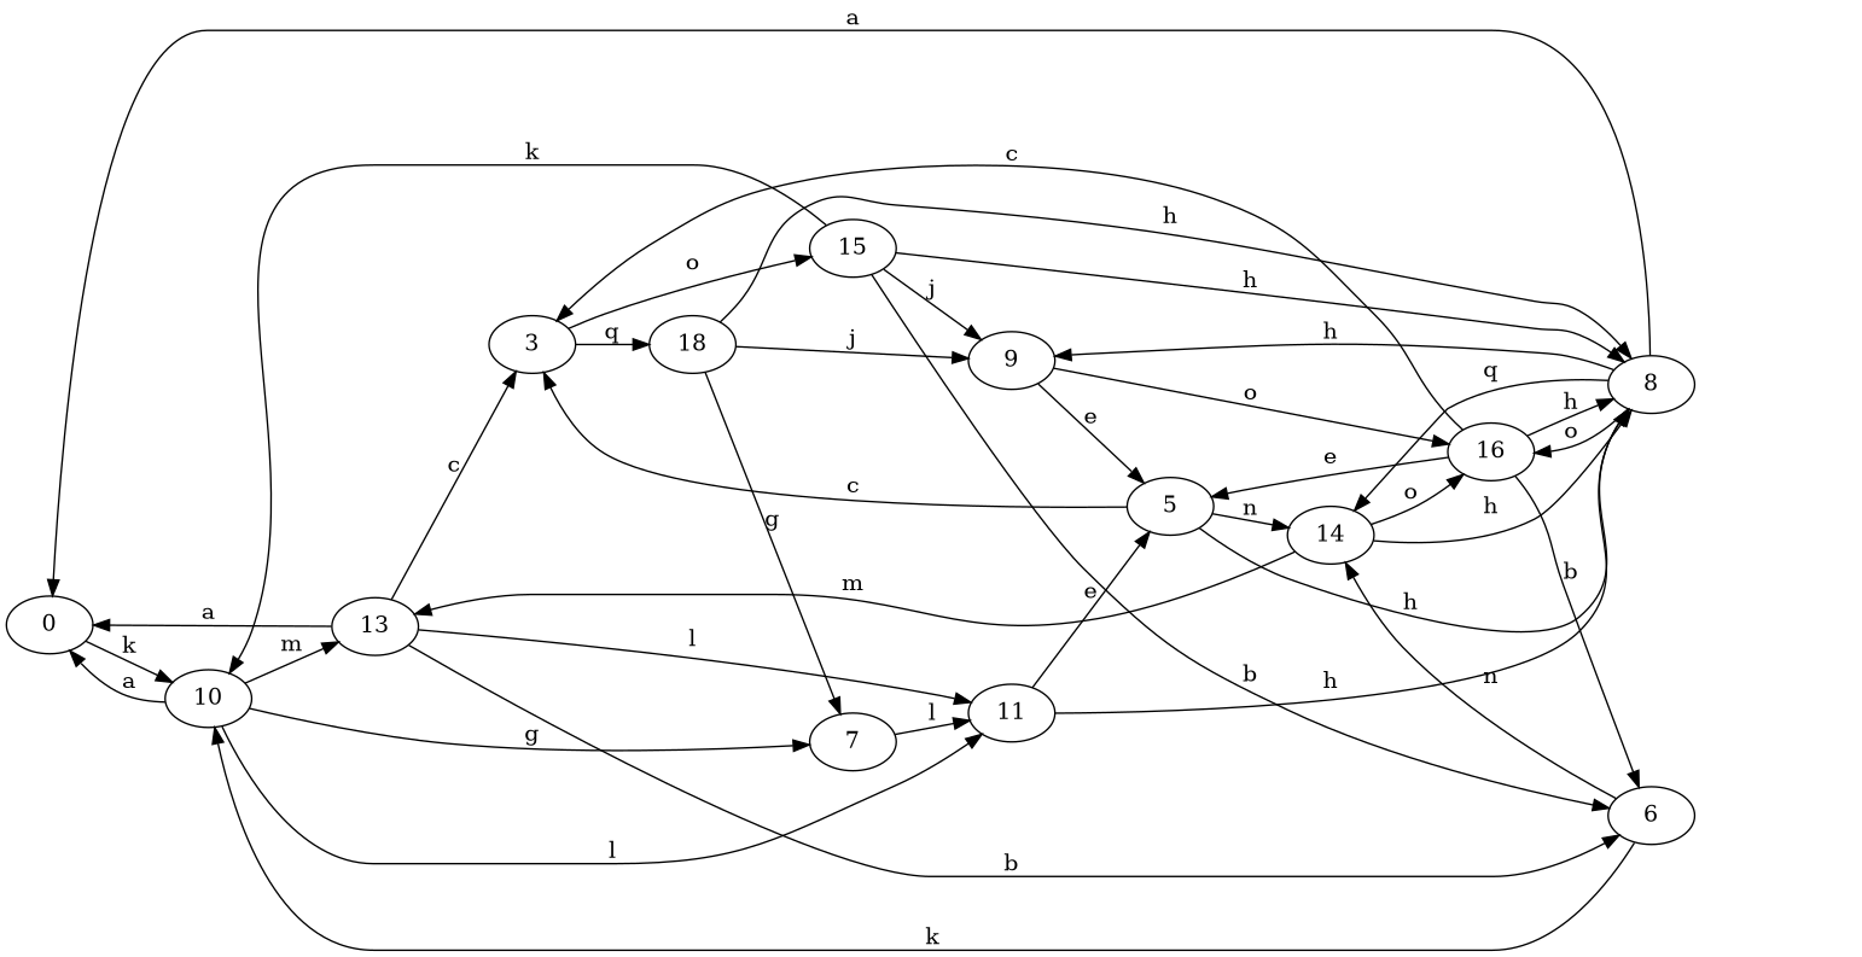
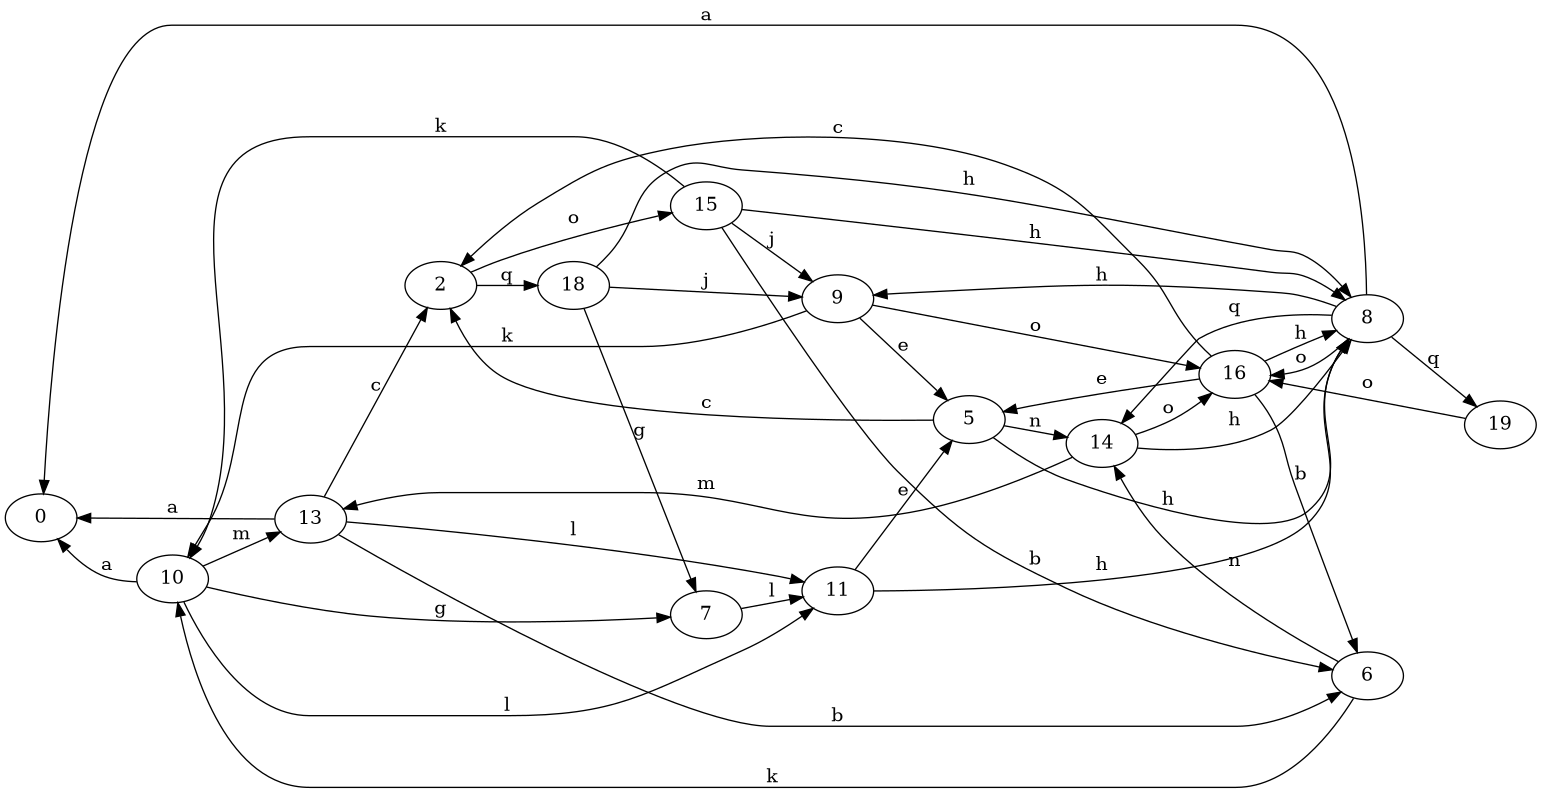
  strict digraph {
    rankdir=LR
    0
    10
    7
    11
    13
    n6 [label=6]
    14
    8
    16
-   3
+   3 [label=2]
    15
    18
    9
    5
-   0 -> 10 [label=k]
+   19
+   9 -> 10 [label=k]
    10 -> 0 [label=a]
    10 -> 7 [label=g]
    10 -> 11 [label=l]
    10 -> 13 [label=m]
    7 -> 11 [label=l]
    11 -> 8 [label=h]
    11 -> 5 [label=e]
    13 -> 0 [label=a]
    13 -> 11 [label=l]
    13 -> n6 [label=b]
    13 -> 3 [label=c]
    n6 -> 10 [label=k]
    n6 -> 14 [label=n]
    14 -> 13 [label=m]
    14 -> 8 [label=h]
    14 -> 16 [label=o]
    8 -> 0 [label=a]
    8 -> 14 [label=q]
    8 -> 16 [label=o]
    8 -> 9 [label=h]
+   8 -> 19 [label=q]
    16 -> n6 [label=b]
    16 -> 8 [label=h]
    16 -> 3 [label=c]
    16 -> 5 [label=e]
    3 -> 15 [label=o]
    3 -> 18 [label=q]
    15 -> 10 [label=k]
    15 -> n6 [label=b]
    15 -> 8 [label=h]
    15 -> 9 [label=j]
    18 -> 7 [label=g]
    18 -> 8 [label=h]
    18 -> 9 [label=j]
    9 -> 16 [label=o]
    9 -> 5 [label=e]
    5 -> 14 [label=n]
    5 -> 8 [label=h]
    5 -> 3 [label=c]
+   19 -> 16 [label=o]
  }
